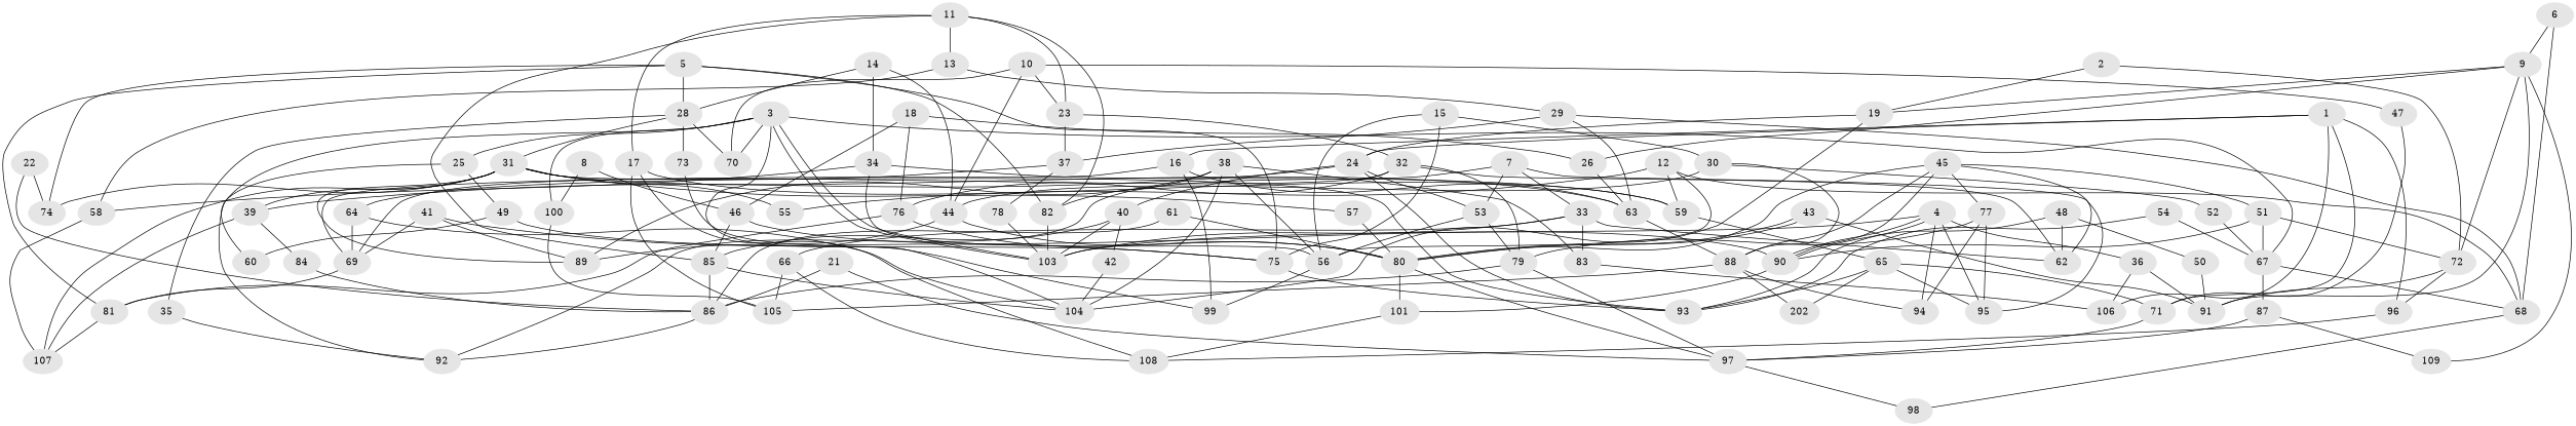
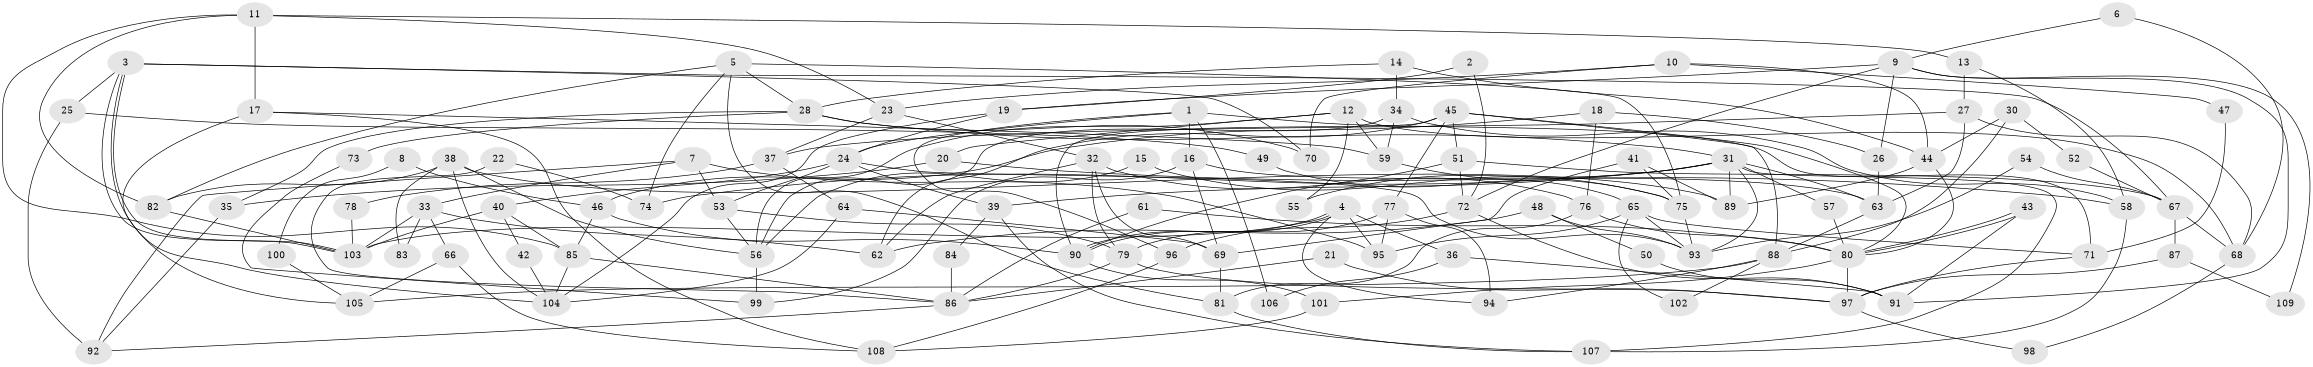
  graph {
    node [color=gray90 style=filled]
    1
    16
    24
    71
    96
    106
    63
    69
    99
    53
    39
    40
    93
    97
    108
    2
    19
    72
    104
    91
    3
    25
-   60
    67
    70
    100
    103
    92
    49
    68
    87
    105
    4
    36
    90
    94
    95
    101
    5
    28
    74
    75
    81
    82
    35
    31
    73
    107
    6
    9
    26
    109
    98
    7
    33
    62
    66
    83
    56
    79
    8
    46
    85
    10
    23
    44
    47
    32
    37
    89
    80
    11
    13
    17
-   29
+   29 [label=27]
    58
    59
    86
    12
+   20
    55
    65
    14
    34
    15
    30
    52
    88
    18
    76
    21
    22
    64
    78
    84
    42
    38
    57
-   102 [label=202]
+   102
    41
    43
    45
    51
    77
    48
    50
    54
    61
    1 -- 16
    1 -- 24
    1 -- 71
    1 -- 96
    1 -- 106
    16 -- 63
    16 -- 69
    16 -- 99
    24 -- 53
    24 -- 39
    24 -- 40
    24 -- 93
    71 -- 97
    96 -- 108
    63 -- 88
    69 -- 81
    53 -- 56
    53 -- 79
    39 -- 107
    39 -- 84
    40 -- 103
    40 -- 85
    40 -- 42
    97 -- 98
    2 -- 19
    2 -- 72
    19 -- 24
    19 -- 104
    72 -- 96
    72 -- 91
    3 -- 104
    3 -- 25
-   3 -- 60
    3 -- 67
    3 -- 70
-   3 -- 100
    3 -- 103
    3 -- 103
    25 -- 92
    25 -- 49
    67 -- 68
    67 -- 87
    100 -- 105
-   49 -- 60
    49 -- 75
    68 -- 98
    87 -- 97
    87 -- 109
    4 -- 103
    4 -- 36
    4 -- 90
    4 -- 90
    4 -- 94
    4 -- 95
    36 -- 106
    36 -- 91
    90 -- 101
    101 -- 108
    5 -- 28
    5 -- 74
    5 -- 75
    5 -- 81
    5 -- 82
    28 -- 70
    28 -- 35
    28 -- 31
    28 -- 73
    75 -- 93
    81 -- 107
    82 -- 103
    35 -- 92
    31 -- 63
    31 -- 39
    31 -- 93
    31 -- 74
    31 -- 107
    31 -- 89
    31 -- 55
    31 -- 57
    73 -- 99
    6 -- 68
    6 -- 9
    9 -- 19
    9 -- 72
    9 -- 91
    9 -- 26
    9 -- 109
    26 -- 63
    7 -- 53
    7 -- 92
    7 -- 95
    7 -- 33
    33 -- 103
    33 -- 62
    33 -- 66
    33 -- 83
    66 -- 108
    66 -- 105
-   83 -- 106
    56 -- 99
    79 -- 97
    79 -- 86
    8 -- 100
    8 -- 46
    46 -- 90
    46 -- 85
    85 -- 104
    85 -- 86
    10 -- 70
    10 -- 23
    10 -- 44
    10 -- 47
    23 -- 32
    23 -- 37
    44 -- 89
    44 -- 80
    47 -- 71
    32 -- 69
    32 -- 62
    32 -- 79
    32 -- 76
    37 -- 64
    37 -- 78
    80 -- 97
    80 -- 101
    11 -- 82
    11 -- 85
    11 -- 23
    11 -- 13
    11 -- 17
    13 -- 29
    13 -- 58
    17 -- 108
    17 -- 105
    17 -- 59
    29 -- 63
    29 -- 68
    29 -- 37
    58 -- 107
    59 -- 65
    86 -- 92
    12 -- 68
    12 -- 56
    12 -- 59
+   12 -- 20
    12 -- 55
+   20 -- 35
+   20 -- 58
    65 -- 71
    65 -- 93
    65 -- 95
    65 -- 102
    14 -- 28
    14 -- 44
    14 -- 34
    34 -- 56
    34 -- 58
    34 -- 59
    15 -- 75
    15 -- 56
-   15 -- 30
    30 -- 44
    30 -- 52
    30 -- 88
    52 -- 67
    88 -- 105
    88 -- 94
    88 -- 102
    18 -- 26
    18 -- 46
    18 -- 76
    76 -- 81
    76 -- 80
    21 -- 97
    21 -- 86
    22 -- 74
    22 -- 86
    64 -- 69
    64 -- 104
    78 -- 103
    84 -- 86
    42 -- 104
    38 -- 104
    38 -- 82
    38 -- 83
    38 -- 56
    38 -- 89
    57 -- 80
    41 -- 69
    41 -- 75
    41 -- 89
    43 -- 91
    43 -- 80
    43 -- 80
    45 -- 90
    45 -- 62
    45 -- 80
    45 -- 88
    45 -- 51
    45 -- 77
    51 -- 72
    51 -- 67
    51 -- 90
    77 -- 94
    77 -- 95
    77 -- 79
    48 -- 93
    48 -- 62
    48 -- 50
    50 -- 91
    54 -- 93
    54 -- 67
    61 -- 80
    61 -- 86
  }
